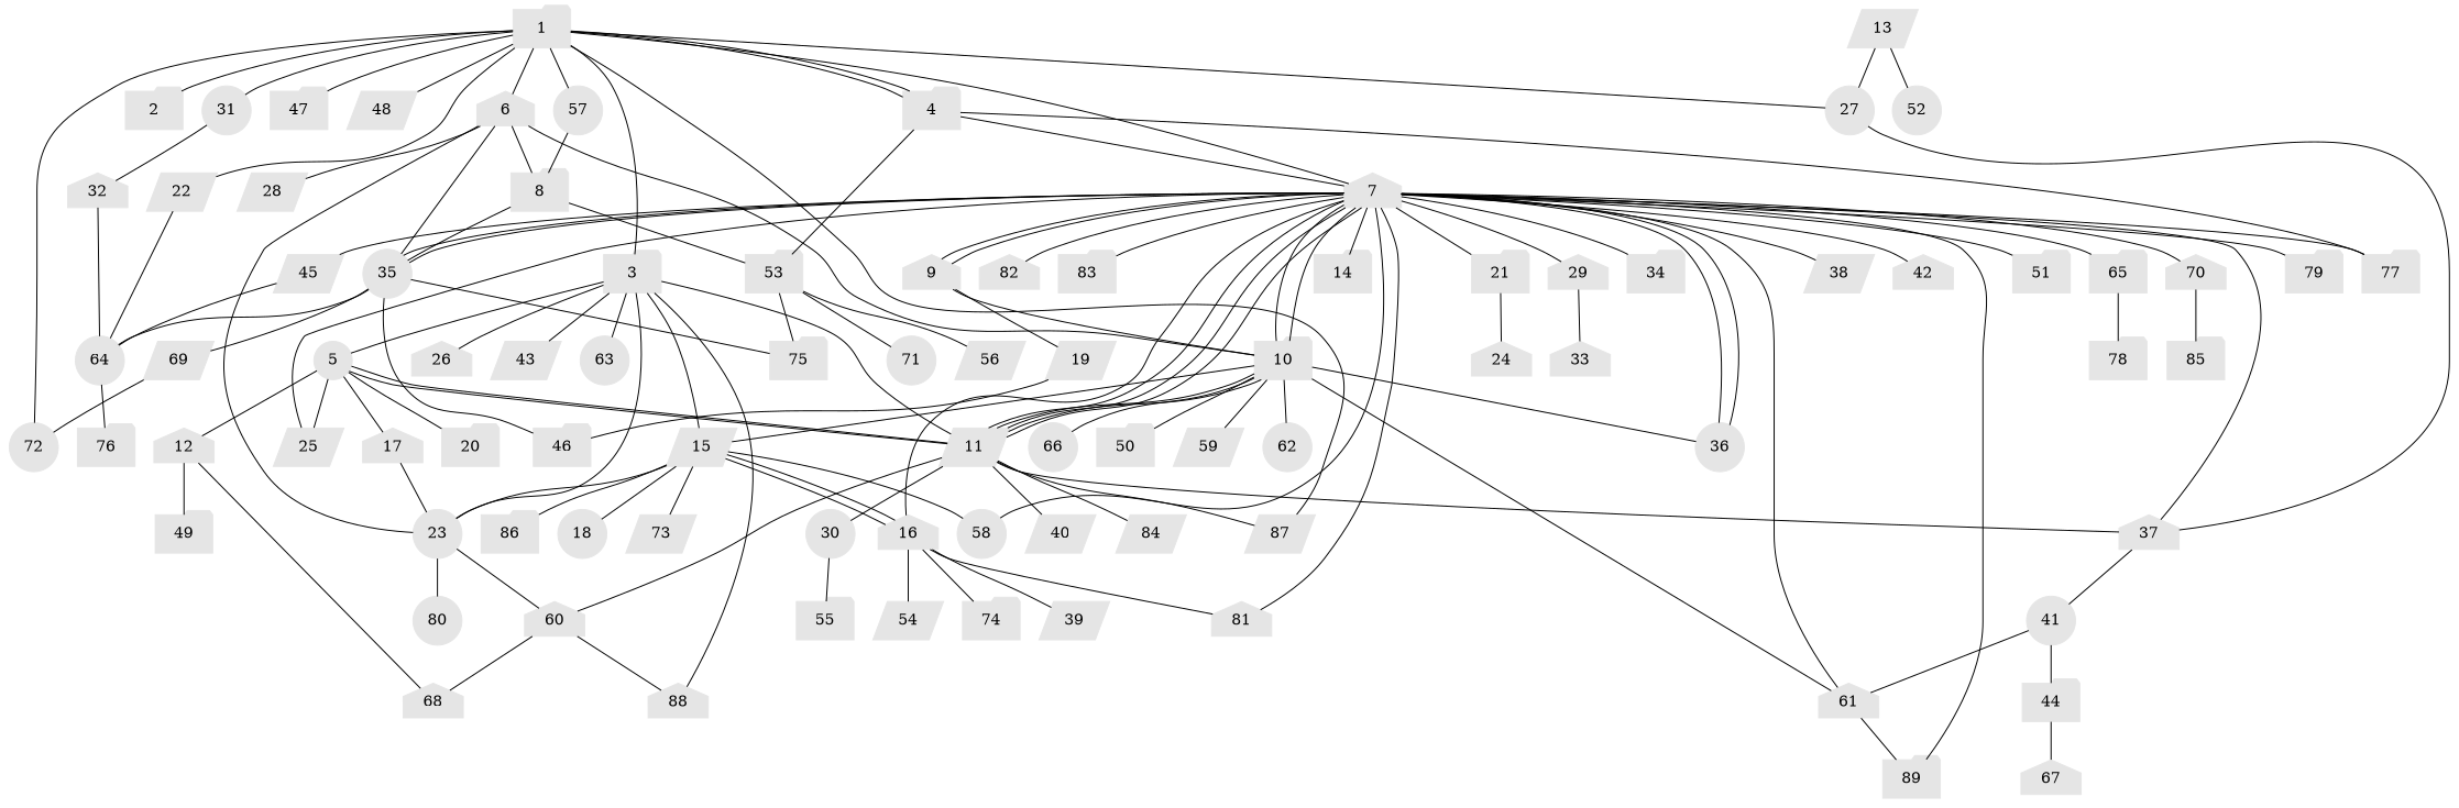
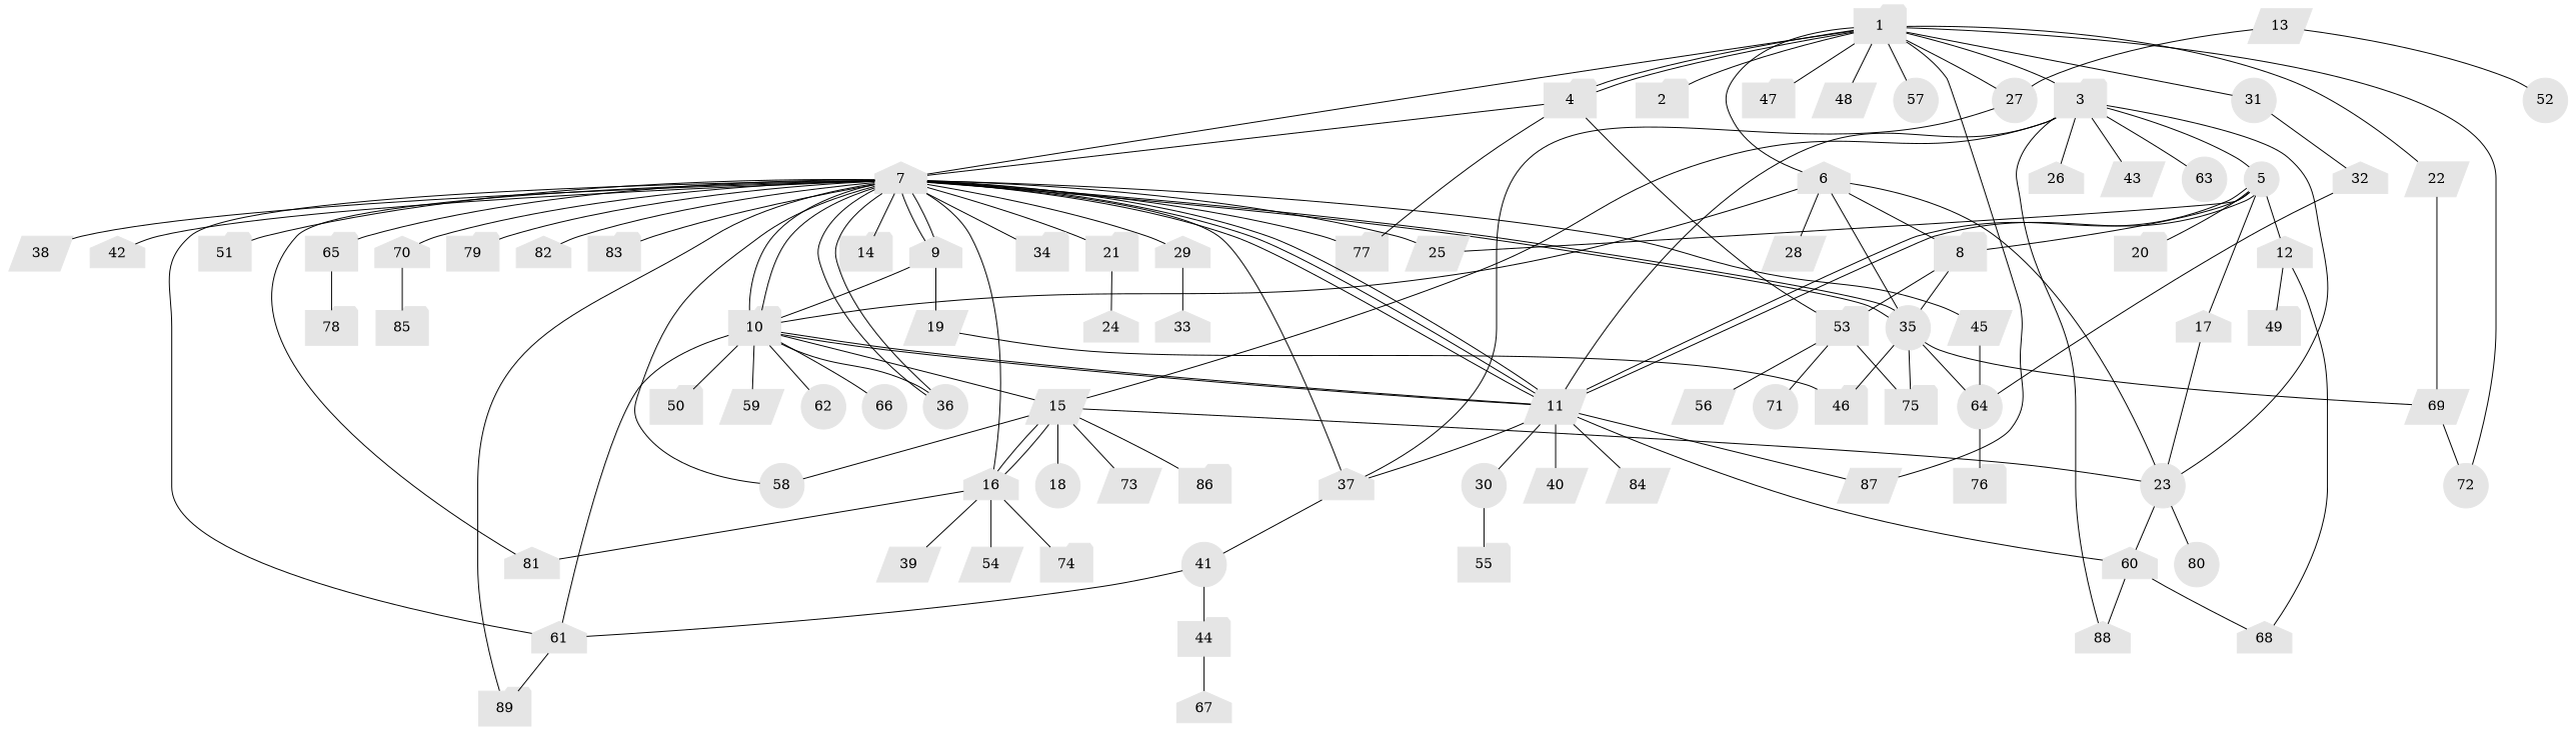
  graph {
    node [color=gray90 shape=folder style=filled]
    1
    2
    3
    4
    6 [shape=house]
    7 [shape=house]
    22 [shape=parallelogram]
    27 [shape=circle]
    31 [shape=circle]
    47
    48 [shape=parallelogram]
    57 [shape=circle]
    72 [shape=circle]
    87 [shape=parallelogram]
    5 [shape=circle]
    11 [shape=parallelogram]
    23 [shape=circle]
    26 [shape=house]
    43 [shape=parallelogram]
    63 [shape=circle]
    88 [shape=house]
    15 [shape=parallelogram]
    53
    77
    8
    10
    28 [shape=parallelogram]
    35 [shape=circle]
    25 [shape=parallelogram]
    9 [shape=house]
    14
    16 [shape=house]
    21
    29 [shape=house]
    34
    36 [shape=circle]
    37 [shape=house]
    38 [shape=parallelogram]
    42 [shape=house]
    45 [shape=parallelogram]
    51
    58 [shape=circle]
    61 [shape=house]
    65
    70 [shape=house]
    79
    81 [shape=house]
    82 [shape=house]
    83
    89
    64 [shape=circle]
    32 [shape=house]
    12 [shape=house]
    17 [shape=house]
    20
    30 [shape=circle]
    40 [shape=parallelogram]
    60 [shape=house]
    84 [shape=parallelogram]
    80 [shape=circle]
    75
    56 [shape=parallelogram]
    71 [shape=circle]
    49
    68 [shape=house]
    18 [shape=circle]
    73 [shape=parallelogram]
    86
    50
    59 [shape=parallelogram]
    62 [shape=circle]
    66 [shape=circle]
    46
    69 [shape=parallelogram]
    19 [shape=parallelogram]
    39 [shape=parallelogram]
    54 [shape=parallelogram]
    74
    24 [shape=house]
    33 [shape=house]
    41 [shape=circle]
    78
    85
    13 [shape=parallelogram]
    52 [shape=circle]
    55
    76
    44
    67 [shape=house]
    1 -- 2
    1 -- 3
    1 -- 4
    1 -- 4
    1 -- 6
    1 -- 7
    1 -- 22
    1 -- 27
    1 -- 31
    1 -- 47
    1 -- 48
    1 -- 57
    1 -- 72
    1 -- 87
    3 -- 5
    3 -- 11
    3 -- 23
    3 -- 26
    3 -- 43
    3 -- 63
    3 -- 88
    3 -- 15
    4 -- 7
    4 -- 53
    4 -- 77
    6 -- 23
    6 -- 8
    6 -- 10
    6 -- 28
    6 -- 35
    7 -- 11
    7 -- 11
    7 -- 11
    7 -- 77
    7 -- 10
    7 -- 10
    7 -- 35
    7 -- 35
    7 -- 25
    7 -- 9
    7 -- 9
    7 -- 14
    7 -- 16
    7 -- 21
    7 -- 29
    7 -- 34
    7 -- 36
    7 -- 36
    7 -- 37
    7 -- 38
    7 -- 42
    7 -- 45
    7 -- 51
    7 -- 58
    7 -- 61
    7 -- 65
    7 -- 70
    7 -- 79
    7 -- 81
    7 -- 82
    7 -- 83
    7 -- 89
-   22 -- 64
+   22 -- 69
    27 -- 37
    31 -- 32
    5 -- 11
    5 -- 11
-   57 -- 8
+   5 -- 8
    5 -- 25
    5 -- 12
    5 -- 17
    5 -- 20
    11 -- 87
    11 -- 37
    11 -- 30
    11 -- 40
    11 -- 60
    11 -- 84
    23 -- 60
    23 -- 80
    15 -- 23
    15 -- 16
    15 -- 16
    15 -- 58
    15 -- 18
    15 -- 73
    15 -- 86
    53 -- 75
    53 -- 56
    53 -- 71
    8 -- 53
    8 -- 35
    10 -- 11
    10 -- 11
    10 -- 15
    10 -- 36
    10 -- 61
    10 -- 50
    10 -- 59
    10 -- 62
    10 -- 66
    35 -- 64
    35 -- 75
    35 -- 46
    35 -- 69
    9 -- 10
    9 -- 19
    16 -- 81
    16 -- 39
    16 -- 54
    16 -- 74
    21 -- 24
    29 -- 33
    37 -- 41
    45 -- 64
    61 -- 89
    65 -- 78
    70 -- 85
    64 -- 76
    32 -- 64
    12 -- 49
    12 -- 68
    17 -- 23
    30 -- 55
    60 -- 88
    60 -- 68
    69 -- 72
    19 -- 46
    41 -- 61
    41 -- 44
    13 -- 27
    13 -- 52
    44 -- 67
  }
